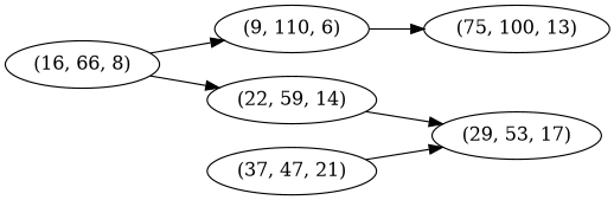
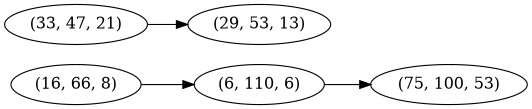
  digraph {
    rankdir=LR
-   "(9, 110, 6)"
-   "(75, 100, 13)"
+   "(9, 110, 6)" [label="(6, 110, 6)"]
+   "(75, 100, 13)" [label="(75, 100, 53)"]
    "(16, 66, 8)"
-   "(22, 59, 14)"
-   "(29, 53, 17)"
-   "(33, 47, 21)" [label="(37, 47, 21)"]
+   "(29, 53, 17)" [label="(29, 53, 13)"]
+   "(33, 47, 21)"
    "(9, 110, 6)" -> "(75, 100, 13)"
    "(16, 66, 8)" -> "(9, 110, 6)"
-   "(16, 66, 8)" -> "(22, 59, 14)"
-   "(22, 59, 14)" -> "(29, 53, 17)"
    "(33, 47, 21)" -> "(29, 53, 17)"
  }
